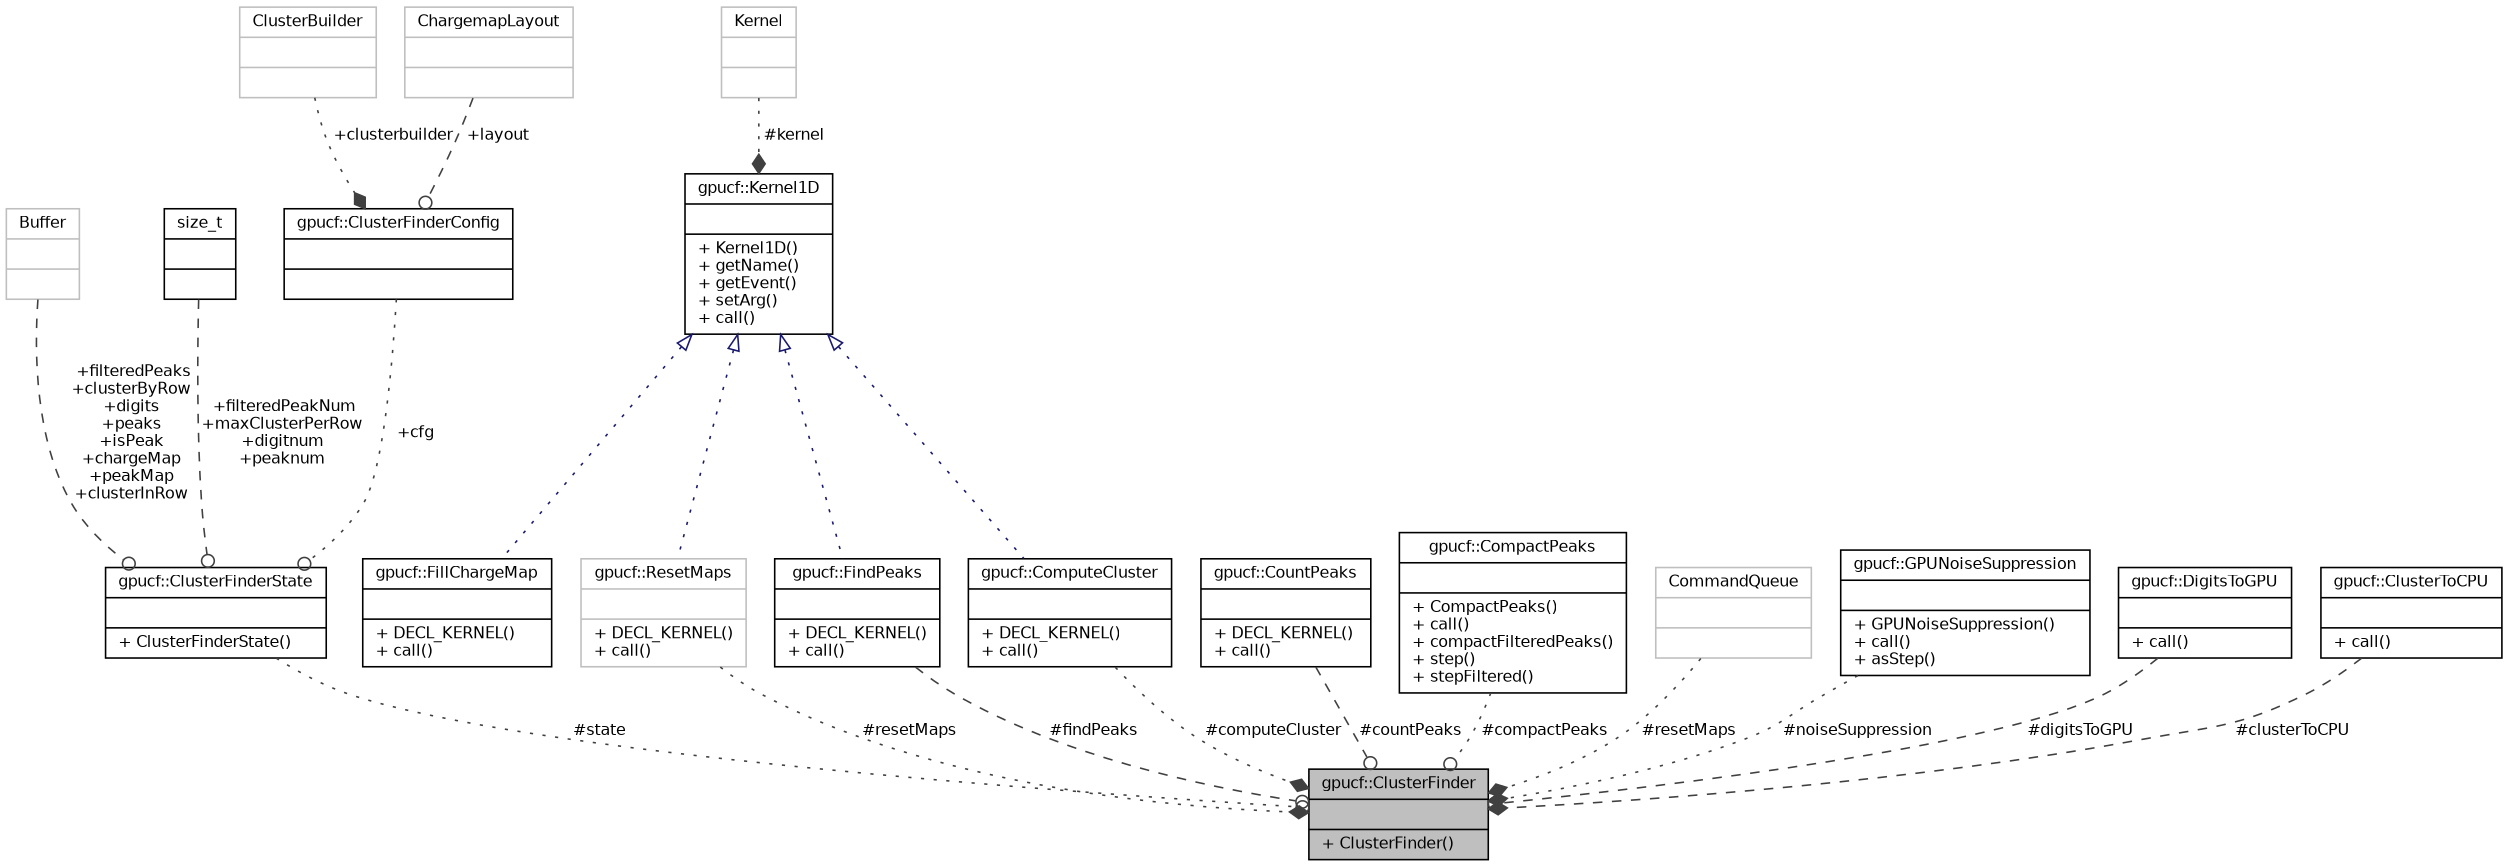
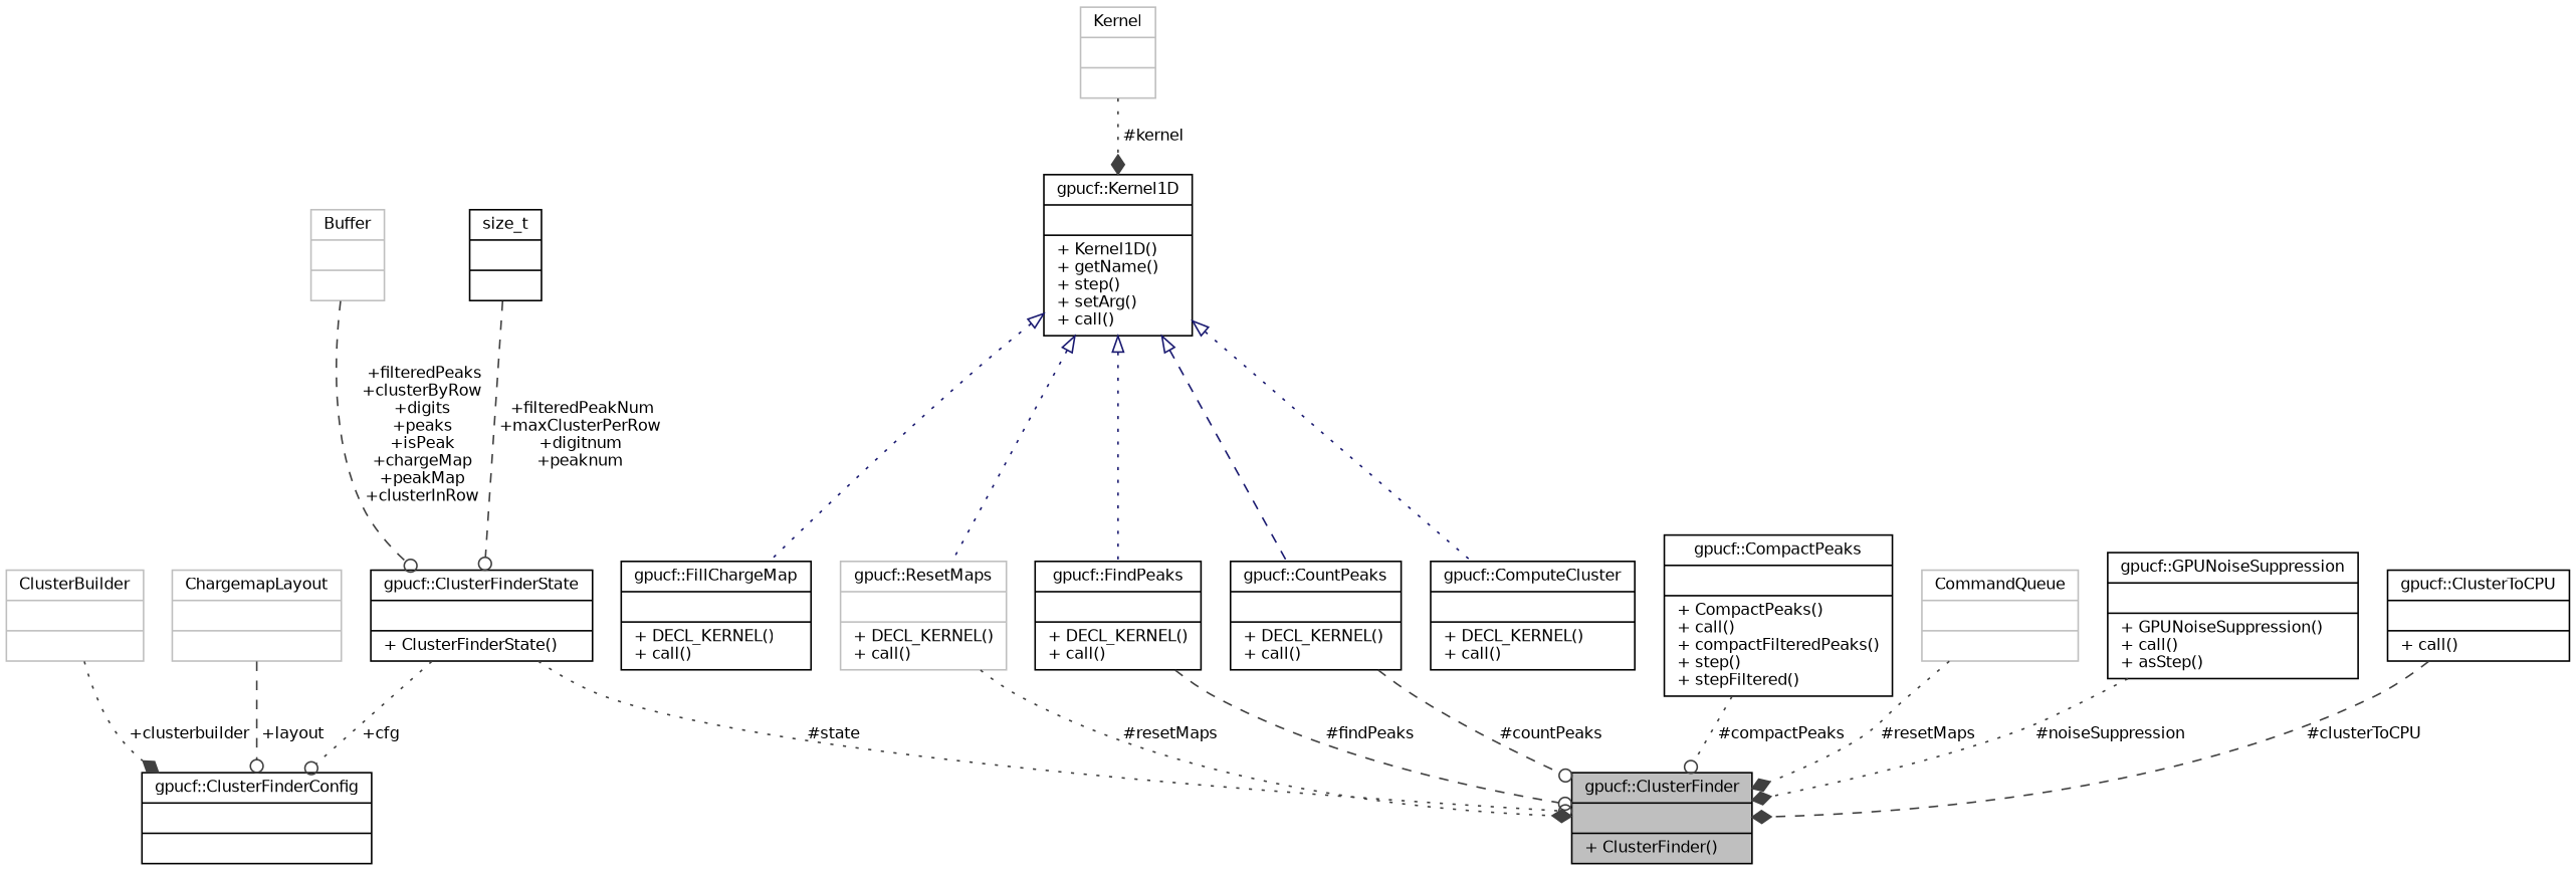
  digraph {
    node [color=black fontname=Helvetica fontsize=10 shape=record]
    edge [arrowhead=odot color=grey25 fontname=Helvetica fontsize=10 labelfontname=Helvetica labelfontsize=10 style=dotted]
    n1 [fillcolor=grey75 fontcolor=black height=0.2 label="{gpucf::ClusterFinder\n||+ ClusterFinder()\l}" style=filled width=0.4]
    n2 [height=0.2 label="{gpucf::ClusterFinderState\n||+ ClusterFinderState()\l}" width=0.4]
    n3 [color=grey75 height=0.2 label="{Buffer\n||}" width=0.4]
    n4 [height=0.2 label="{size_t\n||}" width=0.4]
    n5 [height=0.2 label="{gpucf::ClusterFinderConfig\n||}" width=0.4]
    n6 [color=grey75 height=0.2 label="{ClusterBuilder\n||}" width=0.4]
    n7 [color=grey75 height=0.2 label="{ChargemapLayout\n||}" width=0.4]
    n8 [height=0.2 label="{gpucf::FillChargeMap\n||+ DECL_KERNEL()\l+ call()\l}" width=0.4]
-   n9 [height=0.2 label="{gpucf::Kernel1D\n||+ Kernel1D()\l+ getName()\l+ getEvent()\l+ setArg()\l+ call()\l}" width=0.4]
+   n9 [height=0.2 label="{gpucf::Kernel1D\n||+ Kernel1D()\l+ getName()\l+ step()\l+ setArg()\l+ call()\l}" width=0.4]
    n10 [color=grey75 height=0.2 label="{gpucf::ResetMaps\n||+ DECL_KERNEL()\l+ call()\l}" width=0.4]
    n11 [height=0.2 label="{gpucf::FindPeaks\n||+ DECL_KERNEL()\l+ call()\l}" width=0.4]
    n12 [height=0.2 label="{gpucf::CountPeaks\n||+ DECL_KERNEL()\l+ call()\l}" width=0.4]
    n13 [height=0.2 label="{gpucf::ComputeCluster\n||+ DECL_KERNEL()\l+ call()\l}" width=0.4]
    n14 [color=grey75 height=0.2 label="{Kernel\n||}" width=0.4]
    n15 [height=0.2 label="{gpucf::CompactPeaks\n||+ CompactPeaks()\l+ call()\l+ compactFilteredPeaks()\l+ step()\l+ stepFiltered()\l}" width=0.4]
    n16 [color=grey75 height=0.2 label="{CommandQueue\n||}" width=0.4]
    n17 [height=0.2 label="{gpucf::GPUNoiseSuppression\n||+ GPUNoiseSuppression()\l+ call()\l+ asStep()\l}" width=0.4]
-   n18 [height=0.2 label="{gpucf::DigitsToGPU\n||+ call()\l}" width=0.4]
    n19 [height=0.2 label="{gpucf::ClusterToCPU\n||+ call()\l}" width=0.4]
    n2 -> n1 [label=" #state"]
    n3 -> n2 [label=" +filteredPeaks\n+clusterByRow\n+digits\n+peaks\n+isPeak\n+chargeMap\n+peakMap\n+clusterInRow" style=dashed]
    n4 -> n2 [label=" +filteredPeakNum\n+maxClusterPerRow\n+digitnum\n+peaknum" style=dashed]
-   n5 -> n2 [label=" +cfg"]
+   n2 -> n5 [label=" +cfg"]
    n6 -> n5 [arrowhead=diamond label=" +clusterbuilder"]
    n7 -> n5 [label=" +layout" style=dashed]
    n9 -> n8 [arrowtail=onormal color=midnightblue dir=back arrowhead=""]
    n9 -> n10 [arrowtail=onormal color=midnightblue dir=back arrowhead=""]
    n9 -> n11 [arrowtail=onormal color=midnightblue dir=back arrowhead=""]
+   n9 -> n12 [arrowtail=onormal color=midnightblue dir=back style=dashed arrowhead=""]
    n9 -> n13 [arrowtail=onormal color=midnightblue dir=back arrowhead=""]
    n10 -> n1 [arrowhead=diamond label=" #resetMaps"]
    n11 -> n1 [label=" #findPeaks" style=dashed]
    n12 -> n1 [label=" #countPeaks" style=dashed]
-   n13 -> n1 [arrowhead=diamond label=" #computeCluster"]
    n14 -> n9 [arrowhead=diamond label=" #kernel"]
    n15 -> n1 [label=" #compactPeaks"]
    n16 -> n1 [arrowhead=diamond label=" #resetMaps"]
    n17 -> n1 [arrowhead=diamond label=" #noiseSuppression"]
-   n18 -> n1 [label=" #digitsToGPU" style=dashed]
    n19 -> n1 [arrowhead=diamond label=" #clusterToCPU" style=dashed]
  }
